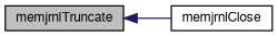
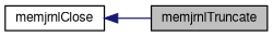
  digraph {
    rankdir=LR
    node [color=black fontname=FreeSans fontsize=10 shape=record style=filled]
    n1 [fillcolor=grey75 fontcolor=black height=0.2 label=memjrnlTruncate width=0.4]
    n2 [fillcolor=white height=0.2 label=memjrnlClose width=0.4]
-   n1 -> n2 [color=midnightblue dir=back fontname=FreeSans fontsize=10 labelfontname=FreeSans labelfontsize=10 style=solid]
+   n2 -> n1 [color=midnightblue dir=back fontname=FreeSans fontsize=10 labelfontname=FreeSans labelfontsize=10 style=solid]
  }
